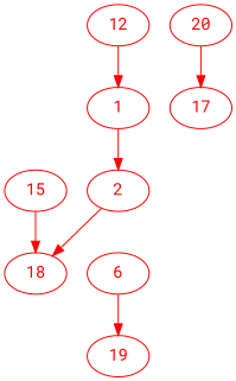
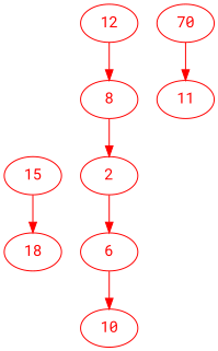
  digraph {
    fontname="Roboto Mono"
    node [color=red fontcolor=red fontname="Roboto Mono"]
    edge [color=red fontname="Roboto Mono"]
    2
    6
-   10 [label=19]
-   8 [label=1]
+   10
+   8
    15
    18
    12
-   20
-   17
-   2 -> 18
+   20 [label=70]
+   17 [label=11]
+   2 -> 6
    6 -> 10
    8 -> 2
    15 -> 18
    12 -> 8
    20 -> 17
  }
